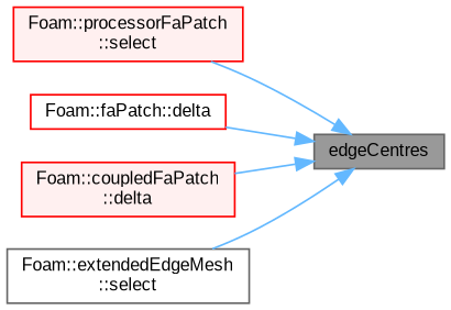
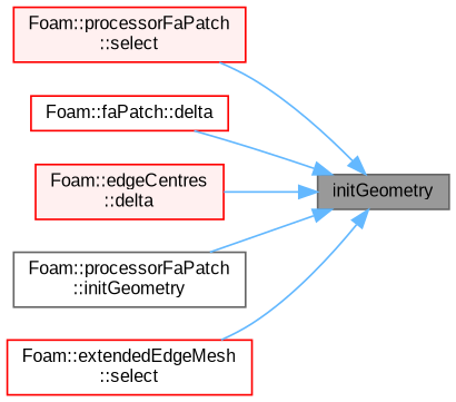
  digraph {
    fontname="Liberation Sans"
    rankdir=RL
    node [color=red fillcolor=white fontname="Liberation Sans" fontsize=10 shape=box style=filled]
    edge [color=steelblue1 dir=back fontname="Liberation Sans" fontsize=10 labelfontname=Helvetica labelfontsize=10 style=solid]
-   n1 [color=gray40 fillcolor=grey60 fontcolor=black height=0.2 label=edgeCentres width=0.4]
+   n1 [color=gray40 fillcolor=grey60 fontcolor=black height=0.2 label=initGeometry width=0.4]
    n2 [fillcolor="#FFF0F0" height=0.2 label="Foam::processorFaPatch\l::select" width=0.4]
    n3 [height=0.2 label="Foam::faPatch::delta" width=0.4]
-   n4 [fillcolor="#FFF0F0" height=0.2 label="Foam::coupledFaPatch\l::delta" width=0.4]
-   n6 [color=grey40 height=0.2 label="Foam::extendedEdgeMesh\l::select" width=0.4]
+   n4 [fillcolor="#FFF0F0" height=0.2 label="Foam::edgeCentres\l::delta" width=0.4]
+   n5 [color=grey40 height=0.2 label="Foam::processorFaPatch\l::initGeometry" width=0.4]
+   n6 [height=0.2 label="Foam::extendedEdgeMesh\l::select" width=0.4]
    n1 -> n2
    n1 -> n3
    n1 -> n4
+   n1 -> n5
    n1 -> n6
  }
